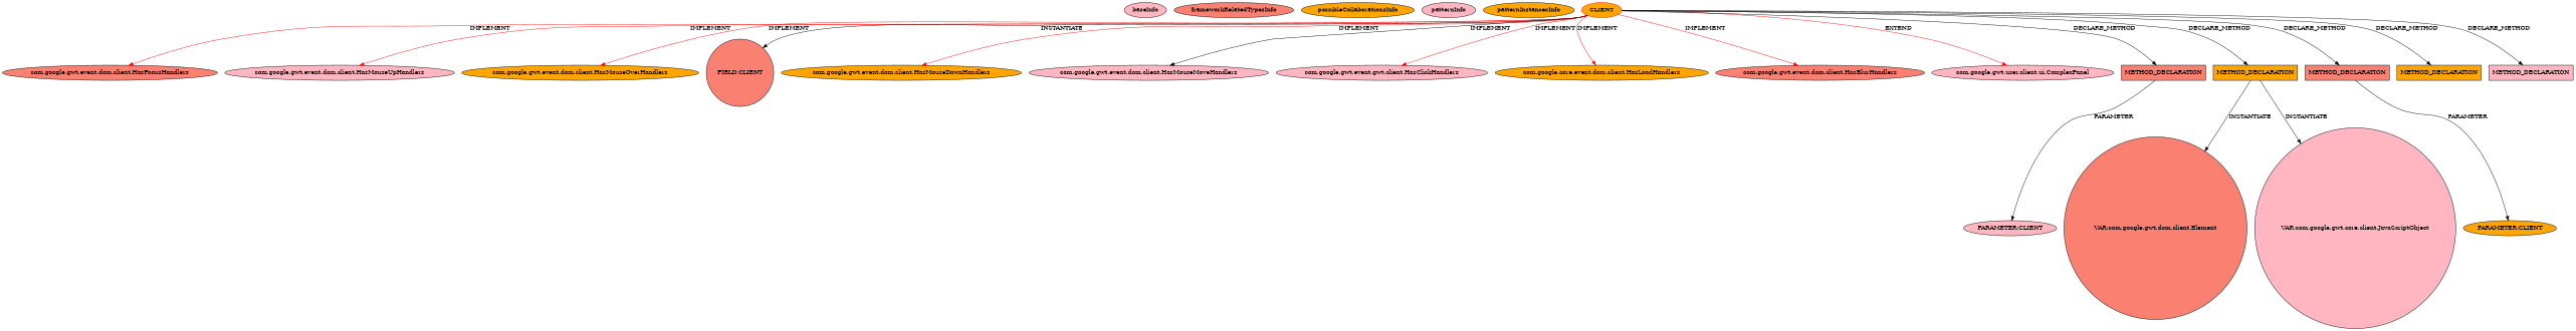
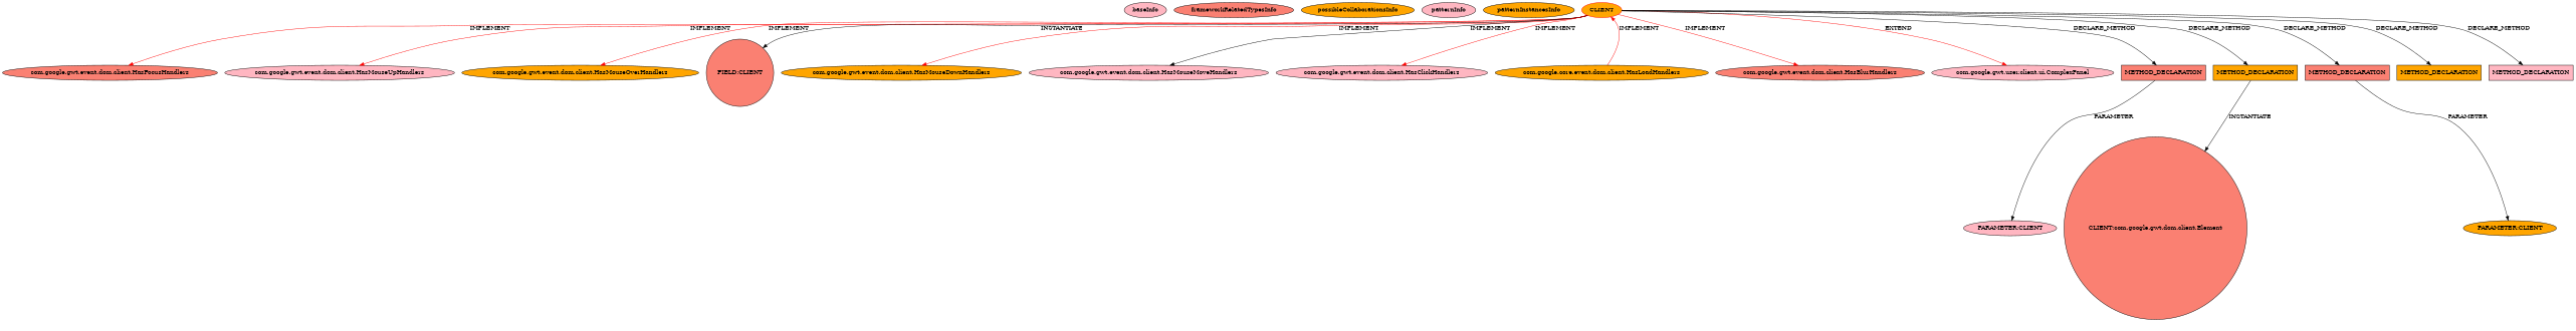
  digraph {
    node [fillcolor=lightpink style=filled isFrameworkType=false vertexType=FRAMEWORK_INTERFACE_TYPE]
    baseInfo [category=pattern graphId=601 isAnonymous=false possibleRelation=false isFrameworkType="" vertexType=""]
    frameworkRelatedTypesInfo [0="com.google.gwt.event.dom.client.HasMouseUpHandlers" 1="com.google.gwt.event.dom.client.HasBlurHandlers" 2="com.google.gwt.event.dom.client.HasMouseMoveHandlers" 3="com.google.gwt.user.client.ui.ComplexPanel" 4="com.google.gwt.event.dom.client.HasClickHandlers" 5="com.google.gwt.event.dom.client.HasMouseDownHandlers" 6="com.google.gwt.event.dom.client.HasLoadHandlers" 7="com.google.gwt.event.dom.client.HasFocusHandlers" 8="com.google.gwt.event.dom.client.HasMouseOverHandlers" fillcolor=salmon isFrameworkType="" vertexType=""]
    possibleCollaborationsInfo [fillcolor=orange isFrameworkType="" vertexType=""]
    patternInfo [frequency=3.0 patternRootClient=0 isFrameworkType="" vertexType=""]
    patternInstancesInfo [0="mguiral-GwtSvgLib~/mguiral-GwtSvgLib/GwtSvgLib-master/src/gwt/html5/svg/client/user/ui/SVGTextContentWidget.java~SVGTextContentWidget~3987" 1="mguiral-GwtSvgLib~/mguiral-GwtSvgLib/GwtSvgLib-master/src/gwt/html5/svg/client/user/ui/SVGGraphicalWidget.java~SVGGraphicalWidget~3974" 2="mguiral-GwtSvgLib~/mguiral-GwtSvgLib/GwtSvgLib-master/src/gwt/html5/svg/client/user/ui/SVGSwitchWidget.java~SVGSwitchWidget~4001" fillcolor=orange isFrameworkType="" vertexType=""]
    n6 [fillcolor=salmon label="com.google.gwt.event.dom.client.HasFocusHandlers"]
    n7 [color=red fillcolor=orange label=CLIENT vertexType=ROOT_CLIENT_CLASS_DECLARATION]
    n8 [label="com.google.gwt.event.dom.client.HasMouseUpHandlers"]
    n9 [fillcolor=orange label="com.google.gwt.event.dom.client.HasMouseOverHandlers"]
    n10 [fillcolor=salmon label="FIELD:CLIENT" shape=circle vertexType=FIELD_DECLARATION]
    n11 [fillcolor=orange label="com.google.gwt.event.dom.client.HasMouseDownHandlers"]
    n12 [label="com.google.gwt.event.dom.client.HasMouseMoveHandlers"]
-   n13 [label="com.google.gwt.event.gwt.client.HasClickHandlers"]
+   n13 [label="com.google.gwt.event.dom.client.HasClickHandlers"]
    n14 [fillcolor=orange label="com.google.core.event.dom.client.HasLoadHandlers"]
    n15 [fillcolor=salmon label="com.google.gwt.event.dom.client.HasBlurHandlers"]
    n16 [label="com.google.gwt.user.client.ui.ComplexPanel" vertexType=FRAMEWORK_CLASS_TYPE]
    n17 [fillcolor=salmon label=METHOD_DECLARATION shape=box vertexType=CLIENT_METHOD_DECLARATION]
    n18 [fillcolor=orange label=METHOD_DECLARATION shape=box vertexType=CLIENT_METHOD_DECLARATION]
    n19 [fillcolor=salmon label=METHOD_DECLARATION shape=box vertexType=CLIENT_METHOD_DECLARATION]
    n20 [fillcolor=orange label=METHOD_DECLARATION shape=box vertexType=CLIENT_METHOD_DECLARATION]
    n21 [label=METHOD_DECLARATION shape=box vertexType=CLIENT_METHOD_DECLARATION]
    n22 [label="PARAMETER:CLIENT" vertexType=PARAMETER_DECLARATION]
-   n23 [fillcolor=salmon label="VAR:com.google.gwt.dom.client.Element" shape=circle vertexType=VARIABLE_EXPRESION]
-   n24 [label="VAR:com.google.gwt.core.client.JavaScriptObject" shape=circle vertexType=VARIABLE_EXPRESION]
+   n23 [fillcolor=salmon label="CLIENT:com.google.gwt.dom.client.Element" shape=circle vertexType=VARIABLE_EXPRESION]
    n25 [fillcolor=orange label="PARAMETER:CLIENT" vertexType=PARAMETER_DECLARATION]
    n7 -> n6 [color=red label=IMPLEMENT]
    n7 -> n8 [color=red label=IMPLEMENT]
    n7 -> n9 [color=red label=IMPLEMENT]
    n7 -> n10 [label=INSTANTIATE]
    n7 -> n11 [color=red label=IMPLEMENT]
    n7 -> n12 [color=black label=IMPLEMENT]
    n7 -> n13 [color=red label=IMPLEMENT]
-   n7 -> n14 [color=red label=IMPLEMENT]
+   n14 -> n7 [color=red label=IMPLEMENT]
    n7 -> n15 [color=red label=IMPLEMENT]
    n7 -> n16 [color=red label=EXTEND]
    n7 -> n17 [label=DECLARE_METHOD]
    n7 -> n18 [label=DECLARE_METHOD]
    n7 -> n19 [label=DECLARE_METHOD]
    n7 -> n20 [label=DECLARE_METHOD]
    n7 -> n21 [label=DECLARE_METHOD]
    n17 -> n22 [label=PARAMETER]
    n18 -> n23 [label=INSTANTIATE]
-   n18 -> n24 [label=INSTANTIATE]
    n19 -> n25 [label=PARAMETER]
  }
